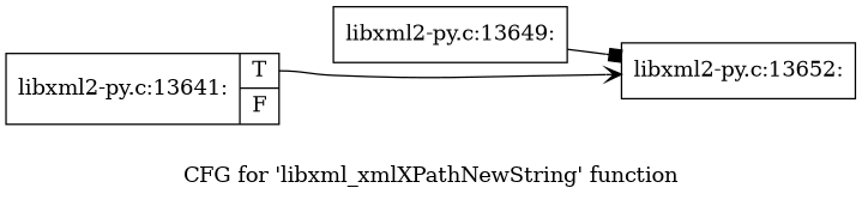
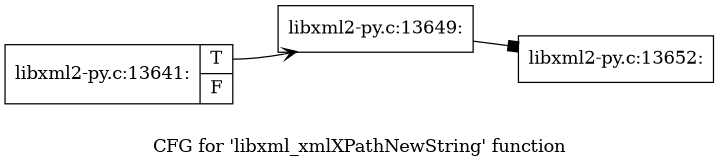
  digraph {
    label="CFG for 'libxml_xmlXPathNewString' function"
    rankdir=LR
    node [shape=record]
    edge [color=black]
    n1 [label="{libxml2-py.c:13641:|{<s0>T|<s1>F}}"]
    n2 [label="{libxml2-py.c:13649:}"]
    n3 [label="{libxml2-py.c:13652:}"]
-   n1 -> n3 [arrowhead=vee tailport=s0]
+   n1 -> n2 [arrowhead=vee tailport=s0]
    n2 -> n3 [arrowhead=box]
  }
